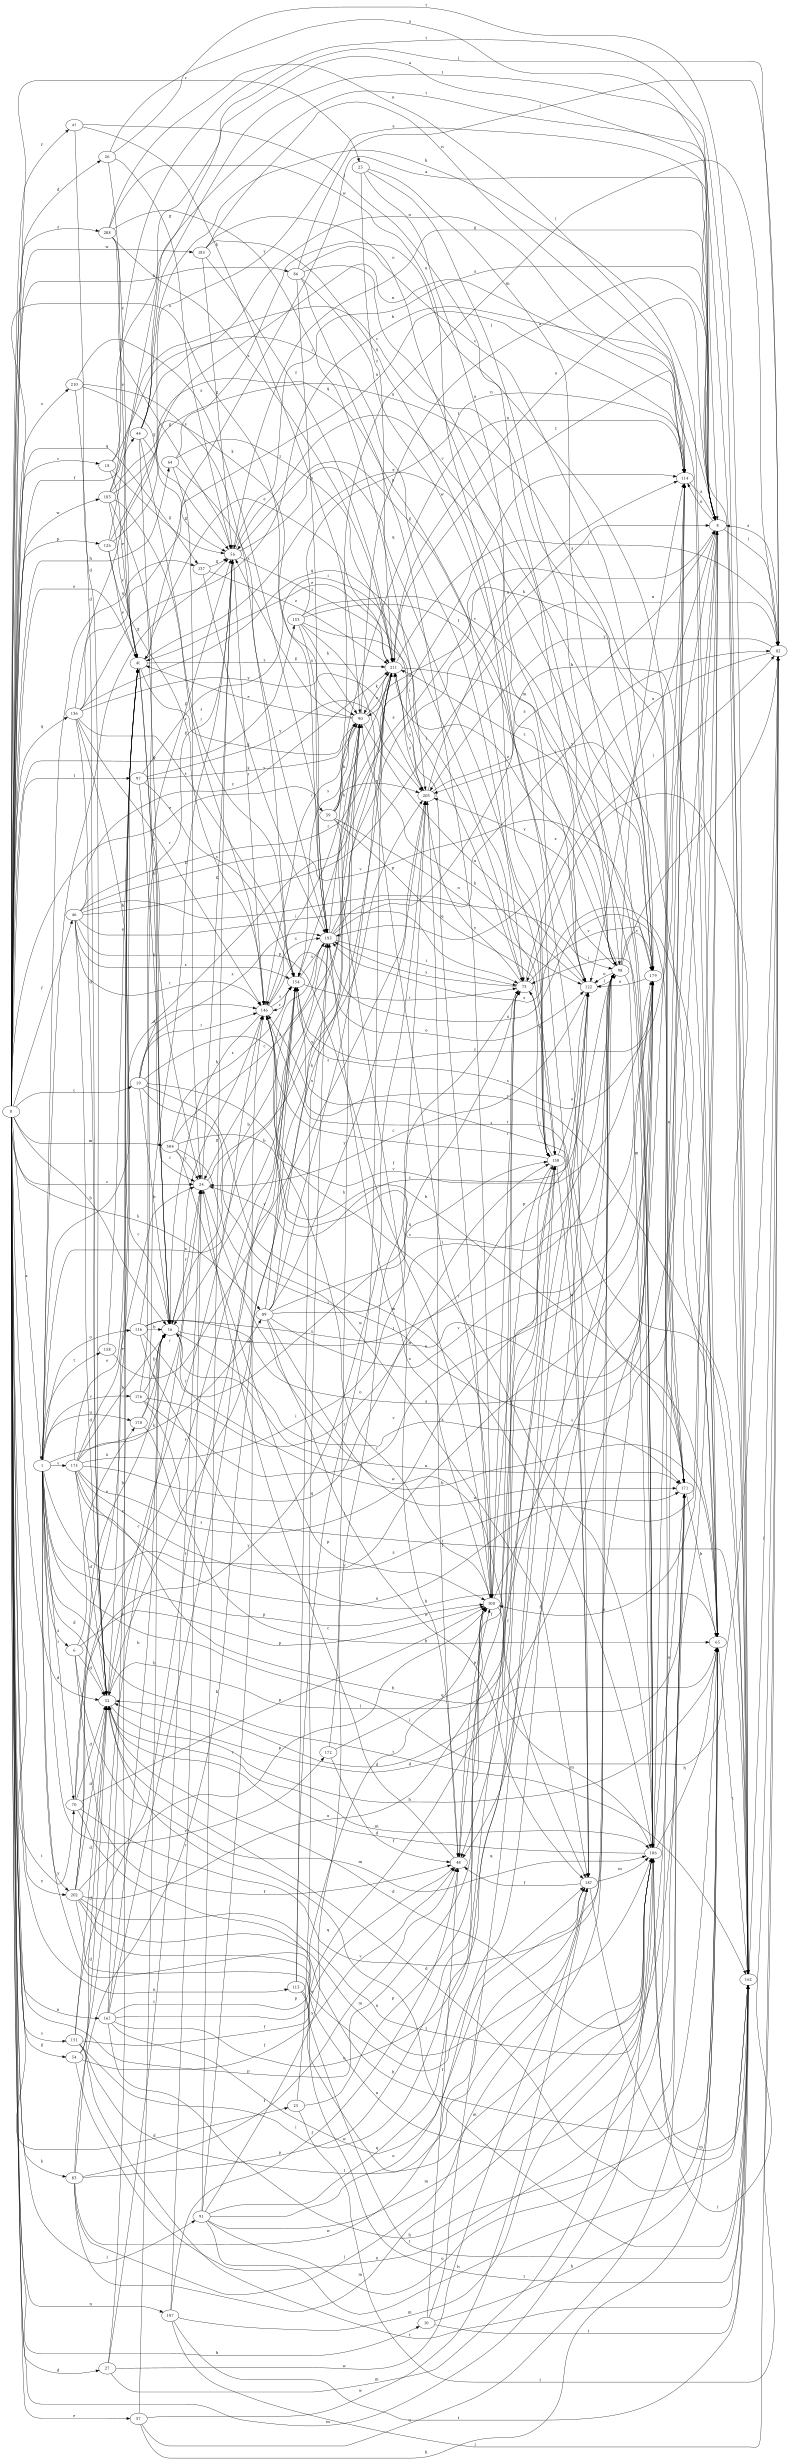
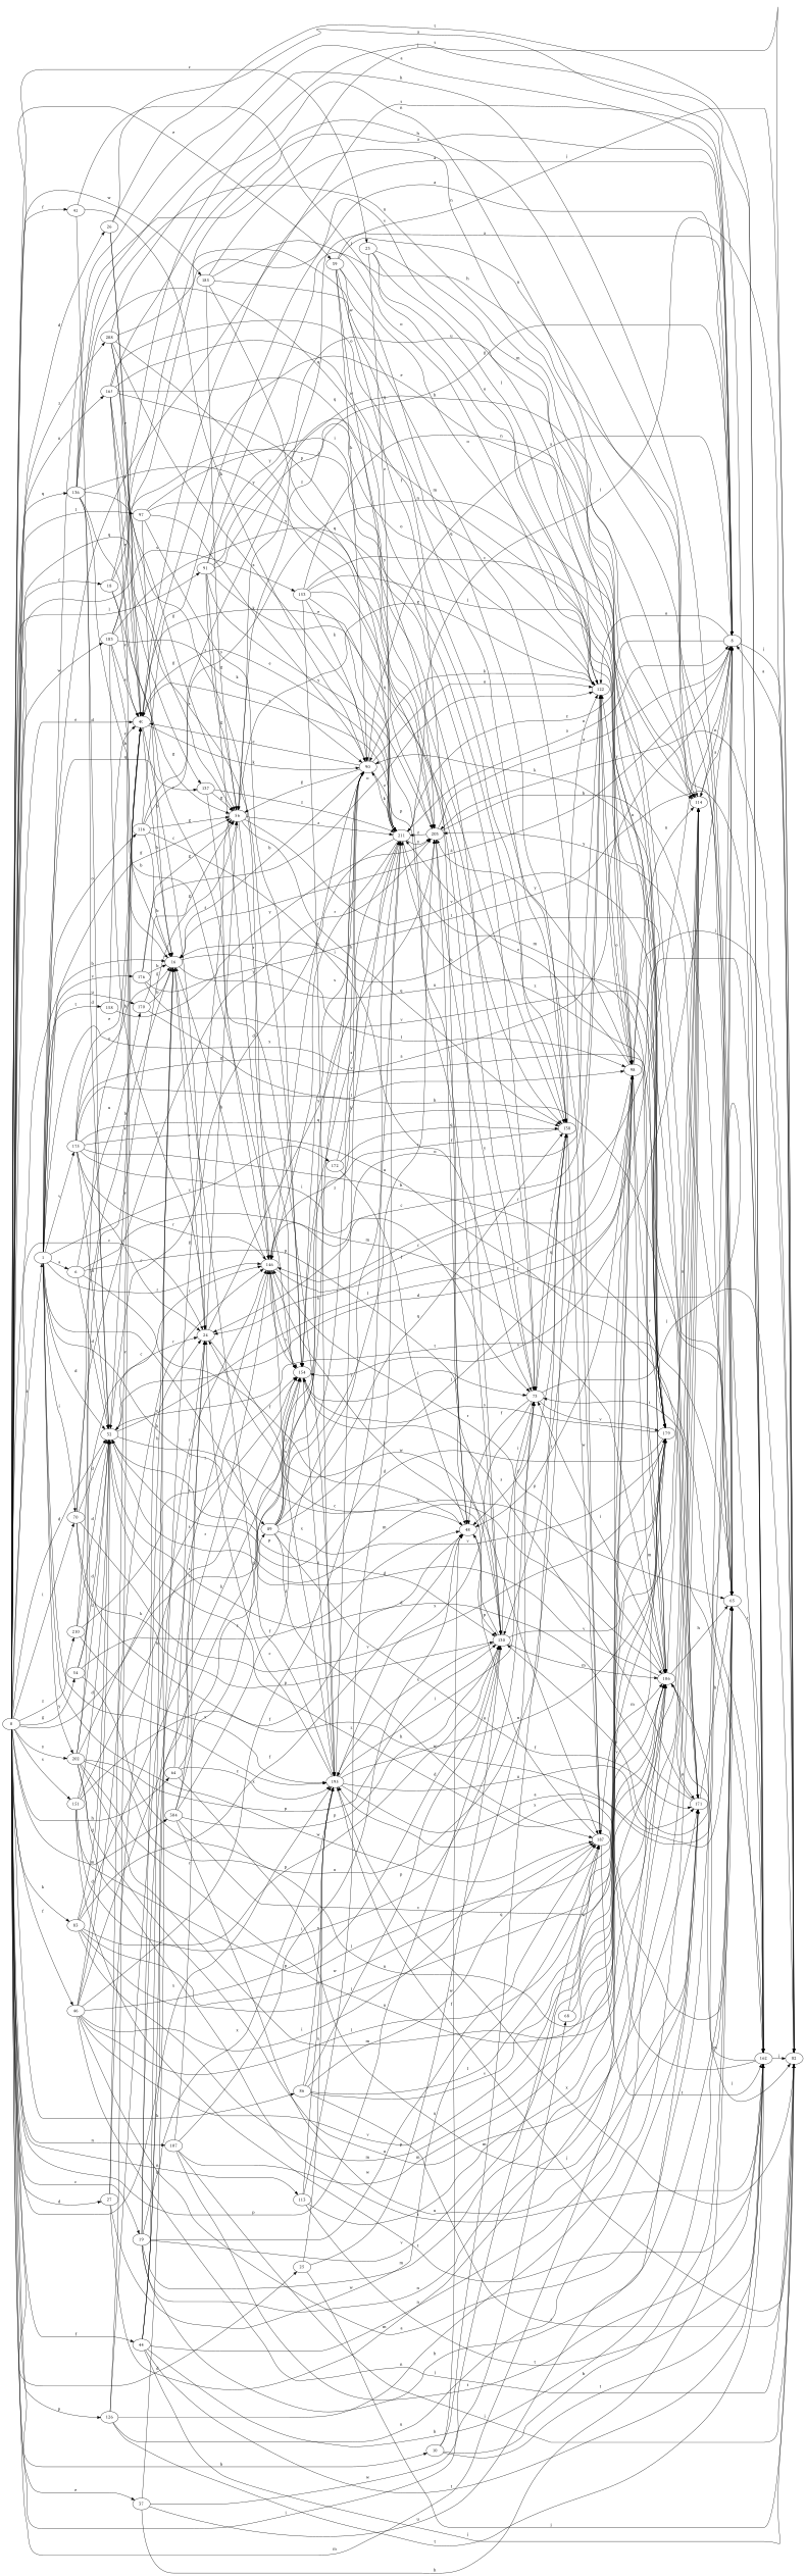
  strict digraph {
    fontname="PT Serif"
    rankdir=LR
    node [fontname="PT Serif"]
    edge [fontname="PT Serif"]
    0
    1
    10
    16
    18
    19
    23
    24
    25
    26
    27
    32
    37
    39
    40
    42
    44
    46
    54
    64
+   68
    70
    83
    86
    89
    91
    97
    n28 [label=304]
    106
    107
    113
    126
-   130 [label=100]
+   130
    136
    137
    151
    153
    165
    183
    185
    195
    202
    208
    210
    6
    56
    82
    116
    146
    158
    162
    170
    172
    175
    176
    179
    187
    48
    65
    138
    8
    98
    171
    73
    114
    122
    211
    203
    90
    154
    0 -> 1 [label=a]
    0 -> 10 [label=b]
    0 -> 16 [label=b]
    0 -> 18 [label=c]
    0 -> 19 [label=c]
    0 -> 23 [label=c]
    0 -> 24 [label=c]
    0 -> 25 [label=d]
    0 -> 26 [label=d]
    0 -> 27 [label=d]
    0 -> 32 [label=d]
    0 -> 37 [label=e]
    0 -> 39 [label=e]
    0 -> 40 [label=e]
    0 -> 42 [label=f]
    0 -> 44 [label=f]
    0 -> 46 [label=f]
    0 -> 54 [label=g]
    0 -> 64 [label=h]
+   0 -> 68 [label=i]
    0 -> 70 [label=i]
    0 -> 83 [label=k]
    0 -> 86 [label=k]
    0 -> 89 [label=k]
    0 -> 91 [label=l]
    0 -> 97 [label=l]
    0 -> n28 [label=m]
    0 -> 106 [label=m]
    0 -> 107 [label=n]
    0 -> 113 [label=n]
    0 -> 126 [label=p]
    0 -> 130 [label=p]
    0 -> 136 [label=q]
    0 -> 137 [label=q]
    0 -> 151 [label=s]
    0 -> 153 [label=s]
    0 -> 165 [label=u]
    0 -> 183 [label=w]
    0 -> 185 [label=w]
    0 -> 195 [label=x]
    0 -> 202 [label=y]
    0 -> 208 [label=z]
    0 -> 210 [label=z]
    1 -> 32 [label=d]
    1 -> 70 [label=i]
    1 -> 89 [label=k]
    1 -> 130 [label=p]
    1 -> 137 [label=q]
    1 -> 195 [label=x]
    1 -> 202 [label=y]
    1 -> 6 [label=a]
    1 -> 56 [label=g]
    1 -> 82 [label=j]
    1 -> 116 [label=o]
    1 -> 146 [label=r]
    1 -> 158 [label=t]
    1 -> 162 [label=t]
    1 -> 170 [label=u]
    1 -> 172 [label=v]
    1 -> 175 [label=v]
    1 -> 176 [label=v]
    1 -> 179 [label=v]
    1 -> 187 [label=w]
    10 -> 162 [label=t]
    10 -> 48 [label=f]
    10 -> 65 [label=h]
    10 -> 138 [label=q]
    16 -> 24 [label=c]
    16 -> 8 [label=a]
    16 -> 98 [label=l]
    16 -> 171 [label=u]
    18 -> 40 [label=e]
    18 -> 56 [label=g]
    18 -> 162 [label=t]
    18 -> 73 [label=i]
    19 -> 16 [label=b]
    19 -> 106 [label=m]
    19 -> 195 [label=x]
    19 -> 146 [label=r]
    19 -> 179 [label=v]
    19 -> 187 [label=w]
    19 -> 65 [label=h]
    19 -> 114 [label=n]
    23 -> 106 [label=m]
    23 -> 98 [label=l]
    23 -> 122 [label=o]
    23 -> 211 [label=z]
    24 -> 56 [label=g]
    24 -> 187 [label=w]
    24 -> 203 [label=y]
    25 -> 130 [label=p]
    25 -> 195 [label=x]
    25 -> 82 [label=j]
    26 -> 40 [label=e]
    26 -> 56 [label=g]
    26 -> 162 [label=t]
    26 -> 8 [label=a]
    27 -> 24 [label=c]
    27 -> 40 [label=e]
    27 -> 106 [label=m]
    27 -> 187 [label=w]
    32 -> 40 [label=e]
    32 -> 106 [label=m]
    32 -> 146 [label=r]
    32 -> 162 [label=t]
    32 -> 65 [label=h]
    32 -> 98 [label=l]
    37 -> 16 [label=b]
    37 -> 187 [label=w]
    37 -> 65 [label=h]
    37 -> 171 [label=u]
    39 -> 82 [label=j]
    39 -> 48 [label=f]
    39 -> 138 [label=q]
    39 -> 114 [label=n]
    39 -> 122 [label=o]
    39 -> 203 [label=y]
    39 -> 90 [label=k]
    40 -> 16 [label=b]
    40 -> 24 [label=c]
    40 -> 179 [label=e]
    40 -> 8 [label=a]
    40 -> 211 [label=z]
    40 -> 90 [label=k]
    42 -> 32 [label=d]
    42 -> 98 [label=l]
    42 -> 90 [label=k]
    44 -> 16 [label=b]
    44 -> 56 [label=g]
    44 -> 82 [label=j]
    44 -> 146 [label=r]
    44 -> 162 [label=t]
    44 -> 65 [label=h]
    44 -> 114 [label=n]
    46 -> 32 [label=d]
    46 -> 130 [label=p]
    46 -> 82 [label=j]
    46 -> 146 [label=r]
    46 -> 179 [label=v]
    46 -> 8 [label=a]
    46 -> 98 [label=l]
    46 -> 73 [label=i]
    46 -> 211 [label=z]
    46 -> 154 [label=s]
    54 -> 24 [label=c]
    54 -> 32 [label=d]
    54 -> 48 [label=f]
    54 -> 114 [label=n]
    64 -> 24 [label=c]
    64 -> 195 [label=x]
    64 -> 171 [label=u]
    64 -> 211 [label=z]
+   68 -> 179 [label=v]
+   68 -> 187 [label=w]
    70 -> 16 [label=b]
    70 -> 32 [label=d]
    70 -> 130 [label=p]
    70 -> 179 [label=v]
    70 -> 65 [label=h]
    70 -> 203 [label=y]
    83 -> 32 [label=d]
    83 -> 106 [label=m]
    83 -> 130 [label=p]
    83 -> 187 [label=w]
    83 -> 48 [label=f]
    83 -> 98 [label=l]
    83 -> 90 [label=k]
    86 -> 130 [label=p]
    86 -> 195 [label=x]
    86 -> 82 [label=j]
    86 -> 179 [label=v]
    86 -> 187 [label=w]
    86 -> 98 [label=l]
    89 -> 179 [label=v]
    89 -> 187 [label=w]
    89 -> 138 [label=q]
    89 -> 98 [label=l]
    89 -> 171 [label=u]
    89 -> 211 [label=z]
    89 -> 203 [label=y]
    89 -> 90 [label=k]
    89 -> 154 [label=s]
    91 -> 106 [label=m]
    91 -> 56 [label=g]
    91 -> 146 [label=r]
    91 -> 65 [label=h]
    91 -> 138 [label=q]
    91 -> 171 [label=u]
    91 -> 122 [label=o]
    91 -> 203 [label=y]
    97 -> 16 [label=b]
    97 -> 73 [label=i]
    97 -> 203 [label=y]
    97 -> 90 [label=k]
    97 -> 154 [label=s]
    n28 -> 24 [label=c]
    n28 -> 130 [label=p]
    n28 -> 179 [label=v]
    n28 -> 171 [label=u]
    n28 -> 211 [label=z]
    n28 -> 154 [label=s]
    106 -> 32 [label=d]
    106 -> 82 [label=j]
    106 -> 146 [label=r]
    106 -> 65 [label=h]
    106 -> 171 [label=u]
    106 -> 73 [label=i]
    106 -> 114 [label=n]
    106 -> 211 [label=z]
    107 -> 24 [label=c]
    107 -> 106 [label=m]
    107 -> 82 [label=j]
    107 -> 162 [label=t]
    107 -> 48 [label=f]
    113 -> 106 [label=m]
    113 -> 195 [label=x]
    113 -> 162 [label=t]
    113 -> 211 [label=z]
    126 -> 40 [label=e]
    126 -> 146 [label=r]
    126 -> 162 [label=t]
    126 -> 171 [label=u]
    126 -> 114 [label=n]
    130 -> 40 [label=e]
    130 -> 106 [label=m]
    130 -> 195 [label=x]
    130 -> 146 [label=r]
    130 -> 179 [label=v]
    130 -> 73 [label=i]
    136 -> 16 [label=b]
    136 -> 32 [label=d]
    136 -> 146 [label=r]
    136 -> 65 [label=h]
    136 -> 138 [label=q]
    136 -> 8 [label=a]
    136 -> 114 [label=n]
    136 -> 203 [label=y]
    136 -> 154 [label=s]
    137 -> 195 [label=x]
    137 -> 56 [label=g]
    137 -> 211 [label=z]
    151 -> 32 [label=d]
    151 -> 162 [label=t]
    151 -> 48 [label=f]
    151 -> 98 [label=l]
    151 -> 73 [label=i]
    151 -> 154 [label=s]
    153 -> 130 [label=p]
    153 -> 195 [label=x]
    153 -> 179 [label=v]
    153 -> 98 [label=l]
    153 -> 73 [label=i]
    153 -> 114 [label=n]
    153 -> 90 [label=k]
    165 -> 16 [label=b]
    165 -> 40 [label=e]
    165 -> 130 [label=p]
    165 -> 187 [label=w]
    165 -> 65 [label=h]
    165 -> 138 [label=q]
    165 -> 122 [label=o]
    165 -> 154 [label=s]
    183 -> 24 [label=c]
    183 -> 40 [label=e]
    183 -> 179 [label=v]
    183 -> 138 [label=q]
    183 -> 8 [label=a]
    183 -> 90 [label=k]
    183 -> 154 [label=s]
    185 -> 56 [label=g]
    185 -> 138 [label=q]
    185 -> 114 [label=n]
    185 -> 122 [label=o]
    185 -> 211 [label=z]
    195 -> 16 [label=b]
    195 -> 24 [label=c]
    195 -> 82 [label=j]
    195 -> 8 [label=a]
    195 -> 171 [label=u]
    195 -> 73 [label=i]
    195 -> 114 [label=n]
    195 -> 90 [label=k]
    202 -> 32 [label=d]
    202 -> 40 [label=e]
    202 -> 106 [label=m]
    202 -> 130 [label=p]
    202 -> 162 [label=t]
    202 -> 171 [label=u]
    202 -> 114 [label=n]
    202 -> 122 [label=o]
    202 -> 154 [label=s]
    208 -> 40 [label=e]
    208 -> 56 [label=g]
    208 -> 187 [label=w]
    208 -> 114 [label=n]
    208 -> 211 [label=z]
    208 -> 203 [label=y]
    210 -> 32 [label=d]
    210 -> 195 [label=x]
    210 -> 56 [label=g]
    210 -> 154 [label=s]
    6 -> 32 [label=d]
    6 -> 106 [label=m]
    6 -> 130 [label=p]
    6 -> 170 [label=u]
    6 -> 48 [label=f]
    56 -> 146 [label=r]
    56 -> 179 [label=v]
    56 -> 138 [label=q]
    56 -> 8 [label=a]
    56 -> 211 [label=z]
    82 -> 195 [label=x]
    82 -> 8 [label=a]
    82 -> 203 [label=y]
    116 -> 16 [label=b]
    116 -> 56 [label=g]
    116 -> 65 [label=h]
    116 -> 8 [label=a]
    116 -> 73 [label=i]
    116 -> 114 [label=n]
    146 -> 16 [label=b]
    146 -> 195 [label=x]
    146 -> 162 [label=t]
    146 -> 122 [label=o]
    146 -> 154 [label=s]
    158 -> 40 [label=e]
    158 -> 203 [label=y]
    162 -> 32 [label=d]
    162 -> 106 [label=m]
    162 -> 82 [label=j]
    162 -> 146 [label=r]
    162 -> 73 [label=i]
    170 -> 16 [label=b]
    170 -> 56 [label=g]
    170 -> 65 [label=h]
    172 -> 48 [label=f]
    172 -> 138 [label=q]
    172 -> 90 [label=k]
    175 -> 16 [label=b]
    175 -> 24 [label=c]
    175 -> 32 [label=d]
    175 -> 40 [label=e]
    175 -> 146 [label=r]
    175 -> 65 [label=h]
    175 -> 138 [label=q]
    175 -> 8 [label=a]
    175 -> 98 [label=l]
    175 -> 171 [label=u]
    175 -> 73 [label=i]
    176 -> 16 [label=b]
    176 -> 56 [label=g]
    176 -> 162 [label=t]
    176 -> 179 [label=v]
    176 -> 122 [label=o]
    179 -> 32 [label=d]
    179 -> 122 [label=o]
    179 -> 154 [label=s]
    187 -> 106 [label=m]
    187 -> 162 [label=t]
    187 -> 48 [label=f]
    48 -> 24 [label=c]
    48 -> 130 [label=p]
    65 -> 16 [label=b]
    65 -> 195 [label=x]
    65 -> 162 [label=t]
    65 -> 203 [label=y]
    138 -> 130 [label=p]
    138 -> 146 [label=r]
    138 -> 187 [label=w]
    138 -> 48 [label=f]
    138 -> 73 [label=i]
    138 -> 122 [label=o]
    8 -> 32 [label=d]
    8 -> 130 [label=p]
    8 -> 56 [label=g]
    8 -> 82 [label=j]
    8 -> 114 [label=n]
    8 -> 122 [label=o]
    8 -> 211 [label=z]
    8 -> 154 [label=s]
    98 -> 24 [label=c]
    98 -> 106 [label=m]
    98 -> 82 [label=j]
    98 -> 179 [label=v]
    98 -> 48 [label=f]
    98 -> 114 [label=n]
    98 -> 122 [label=o]
    98 -> 211 [label=z]
    98 -> 203 [label=y]
    171 -> 32 [label=d]
    171 -> 65 [label=h]
    171 -> 90 [label=k]
    171 -> 154 [label=s]
    73 -> 195 [label=x]
    73 -> 82 [label=j]
    73 -> 179 [label=v]
    73 -> 48 [label=f]
    73 -> 138 [label=q]
    73 -> 203 [label=y]
    114 -> 8 [label=a]
    122 -> 24 [label=c]
    122 -> 56 [label=g]
    122 -> 98 [label=l]
    122 -> 90 [label=k]
    211 -> 32 [label=d]
    211 -> 40 [label=e]
    211 -> 106 [label=m]
    211 -> 82 [label=j]
    211 -> 146 [label=r]
    211 -> 8 [label=a]
    211 -> 203 [label=y]
    211 -> 90 [label=k]
    211 -> 154 [label=s]
    203 -> 48 [label=f]
    203 -> 65 [label=h]
    203 -> 8 [label=a]
    203 -> 211 [label=z]
    90 -> 16 [label=b]
    90 -> 40 [label=e]
    90 -> 56 [label=g]
    90 -> 146 [label=r]
    90 -> 8 [label=a]
    90 -> 122 [label=o]
    90 -> 211 [label=z]
    90 -> 154 [label=s]
    154 -> 195 [label=x]
    154 -> 146 [label=r]
    154 -> 73 [label=i]
  }
